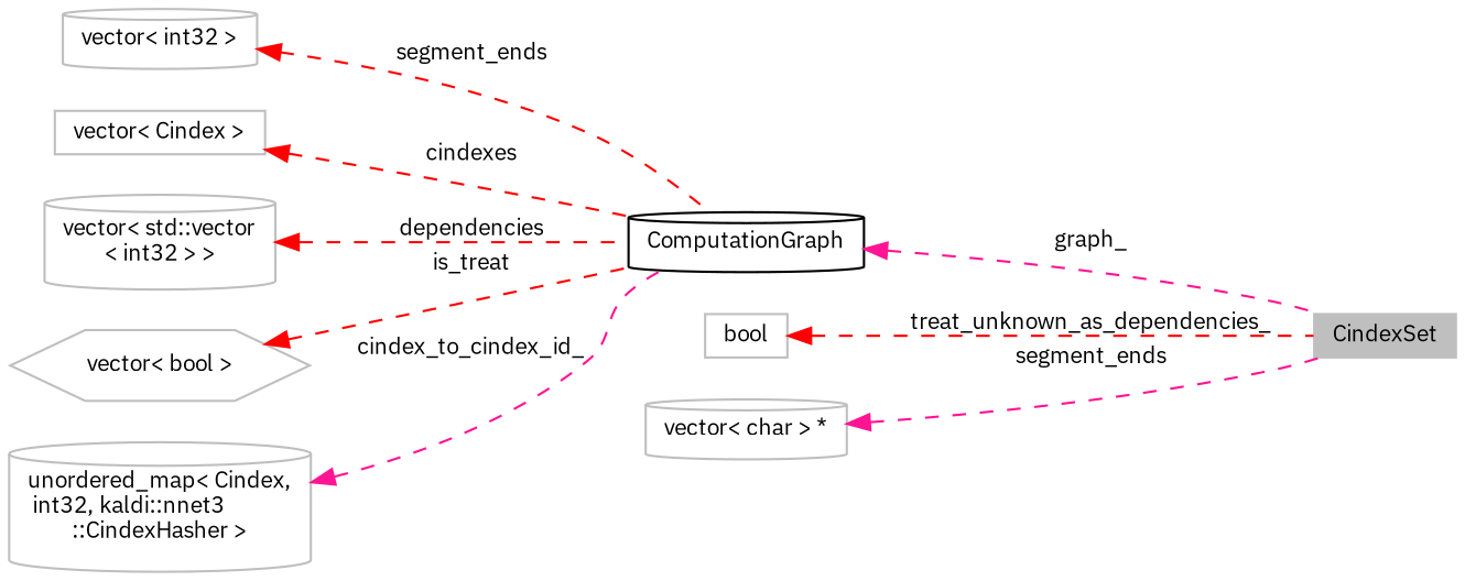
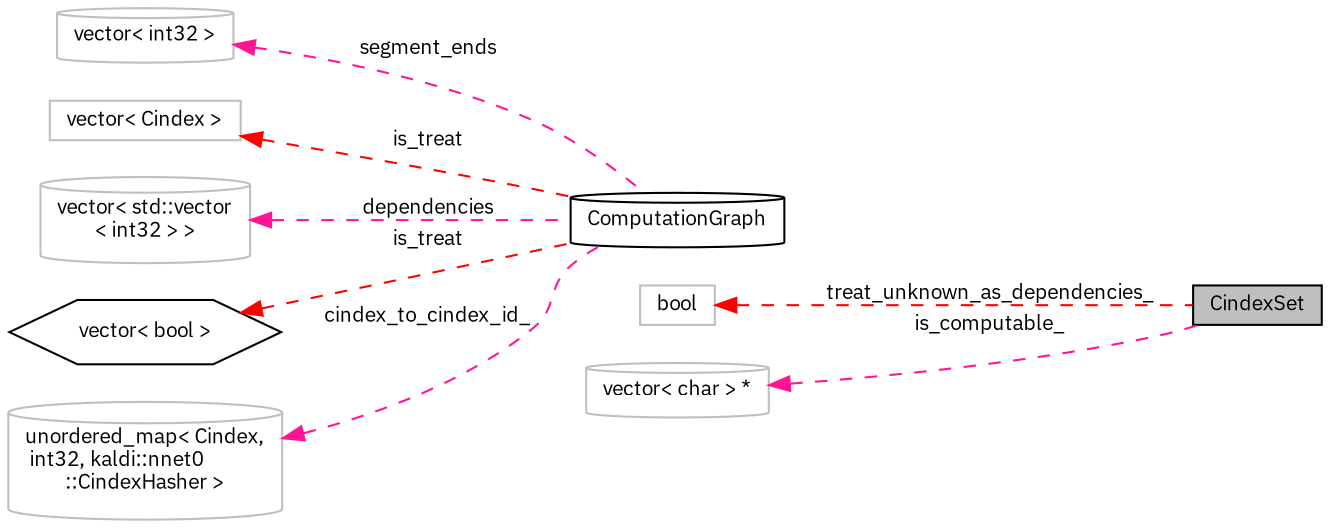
  digraph {
    fontname="IBM Plex Sans"
    rankdir=LR
    node [color=grey75 fillcolor=white fontname="IBM Plex Sans" fontsize=10 shape=cylinder style=filled]
    edge [color=red dir=back fontname="IBM Plex Sans" fontsize=10 labelfontname=Helvetica labelfontsize=10 style=dashed]
-   n1 [fillcolor=grey75 fontcolor=black height=0.2 label=CindexSet shape=box width=0.4]
+   n1 [color=black fillcolor=grey75 fontcolor=black height=0.2 label=CindexSet shape=box width=0.4]
    n2 [color=black height=0.2 label=ComputationGraph width=0.4]
    n3 [height=0.2 label="vector\< int32 \>" width=0.4]
    n4 [height=0.2 label="vector\< Cindex \>" shape=box width=0.4]
    n5 [height=0.2 label="vector\< std::vector\l\< int32 \> \>" width=0.4]
-   n6 [height=0.2 label="vector\< bool \>" shape=hexagon width=0.4]
-   n7 [height=0.2 label="unordered_map\< Cindex,\l int32, kaldi::nnet3\l::CindexHasher \>" width=0.4]
+   n6 [color=black height=0.2 label="vector\< bool \>" shape=hexagon width=0.4]
+   n7 [height=0.2 label="unordered_map\< Cindex,\l int32, kaldi::nnet0\l::CindexHasher \>" width=0.4]
    n8 [height=0.2 label=bool shape=box width=0.4]
    n9 [height=0.2 label="vector\< char \> *" width=0.4]
-   n2 -> n1 [color=deeppink label=" graph_"]
-   n3 -> n2 [label=" segment_ends"]
-   n4 -> n2 [label=" cindexes"]
-   n5 -> n2 [label=" dependencies"]
+   n3 -> n2 [color=deeppink label=" segment_ends"]
+   n4 -> n2 [label=" is_treat"]
+   n5 -> n2 [color=deeppink label=" dependencies"]
    n6 -> n2 [label=" is_treat"]
    n7 -> n2 [color=deeppink label=" cindex_to_cindex_id_"]
    n8 -> n1 [label=" treat_unknown_as_dependencies_"]
-   n9 -> n1 [color=deeppink label=" segment_ends"]
+   n9 -> n1 [color=deeppink label=" is_computable_"]
  }
